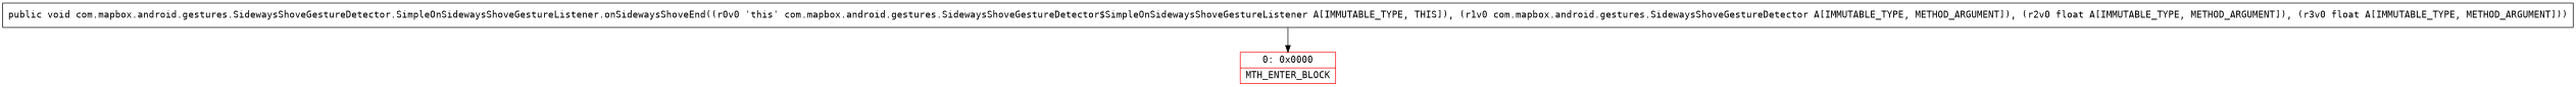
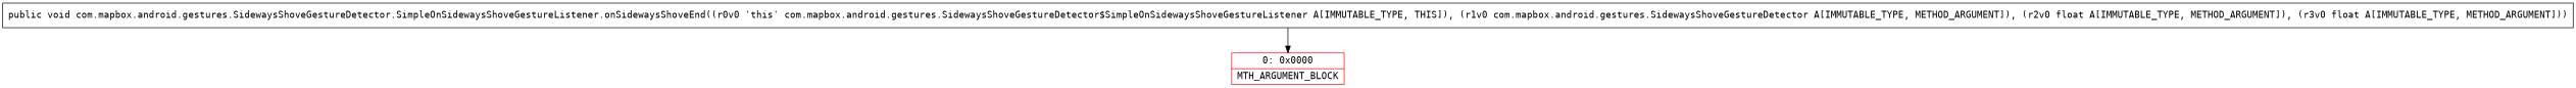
  digraph {
    fontname="DejaVu Sans Mono"
    node [shape=record fontname="DejaVu Sans Mono"]
-   n1 [color=red label="{0\:\ 0x0000|MTH_ENTER_BLOCK\l}"]
+   n1 [color=red label="{0\:\ 0x0000|MTH_ARGUMENT_BLOCK\l}"]
    n2 [label="{public void com.mapbox.android.gestures.SidewaysShoveGestureDetector.SimpleOnSidewaysShoveGestureListener.onSidewaysShoveEnd((r0v0 'this' com.mapbox.android.gestures.SidewaysShoveGestureDetector$SimpleOnSidewaysShoveGestureListener A[IMMUTABLE_TYPE, THIS]), (r1v0 com.mapbox.android.gestures.SidewaysShoveGestureDetector A[IMMUTABLE_TYPE, METHOD_ARGUMENT]), (r2v0 float A[IMMUTABLE_TYPE, METHOD_ARGUMENT]), (r3v0 float A[IMMUTABLE_TYPE, METHOD_ARGUMENT])) }"]
    subgraph cluster_1 {
      label="R(0)"
    }
    n2 -> n1 [fontname="DejaVu Sans Mono"]
  }
